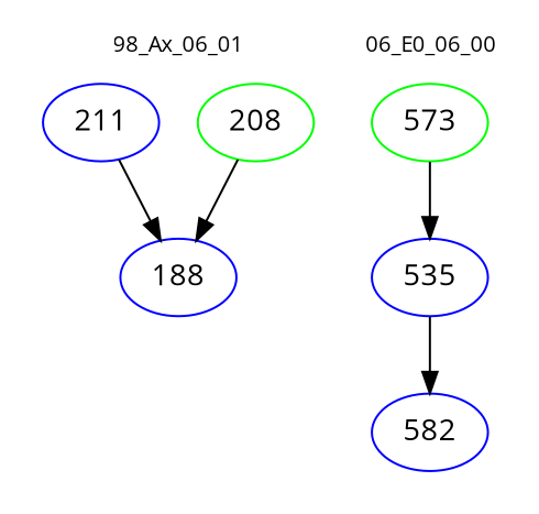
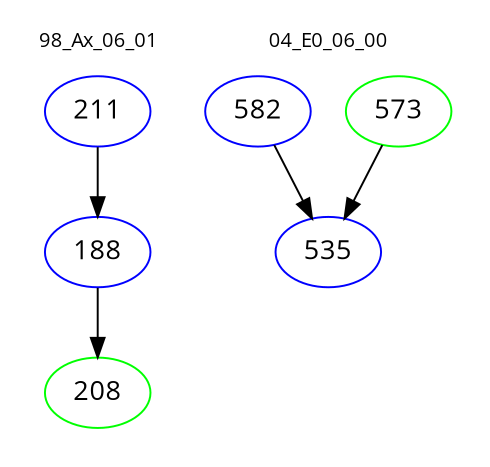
  digraph {
    fontname="Open Sans"
    node [color=blue fontname="Open Sans"]
    edge [color=black fontname="Open Sans"]
    n1 [color=green label=208]
    n2 [label=188]
    n3 [label=211]
    n4 [color=green label=573]
    n5 [label=535]
    n6 [label=582]
    subgraph cluster_1 {
      color=white
      fontsize=10
      label="98_Ax_06_01"
      n1
      n2
      n3
    }
    subgraph cluster_2 {
      color=white
      fontsize=10
-     label="06_E0_06_00"
+     label="04_E0_06_00"
      n4
      n5
      n6
    }
-   n1 -> n2
+   n2 -> n1
    n3 -> n2
    n4 -> n5
-   n5 -> n6
+   n6 -> n5
  }
